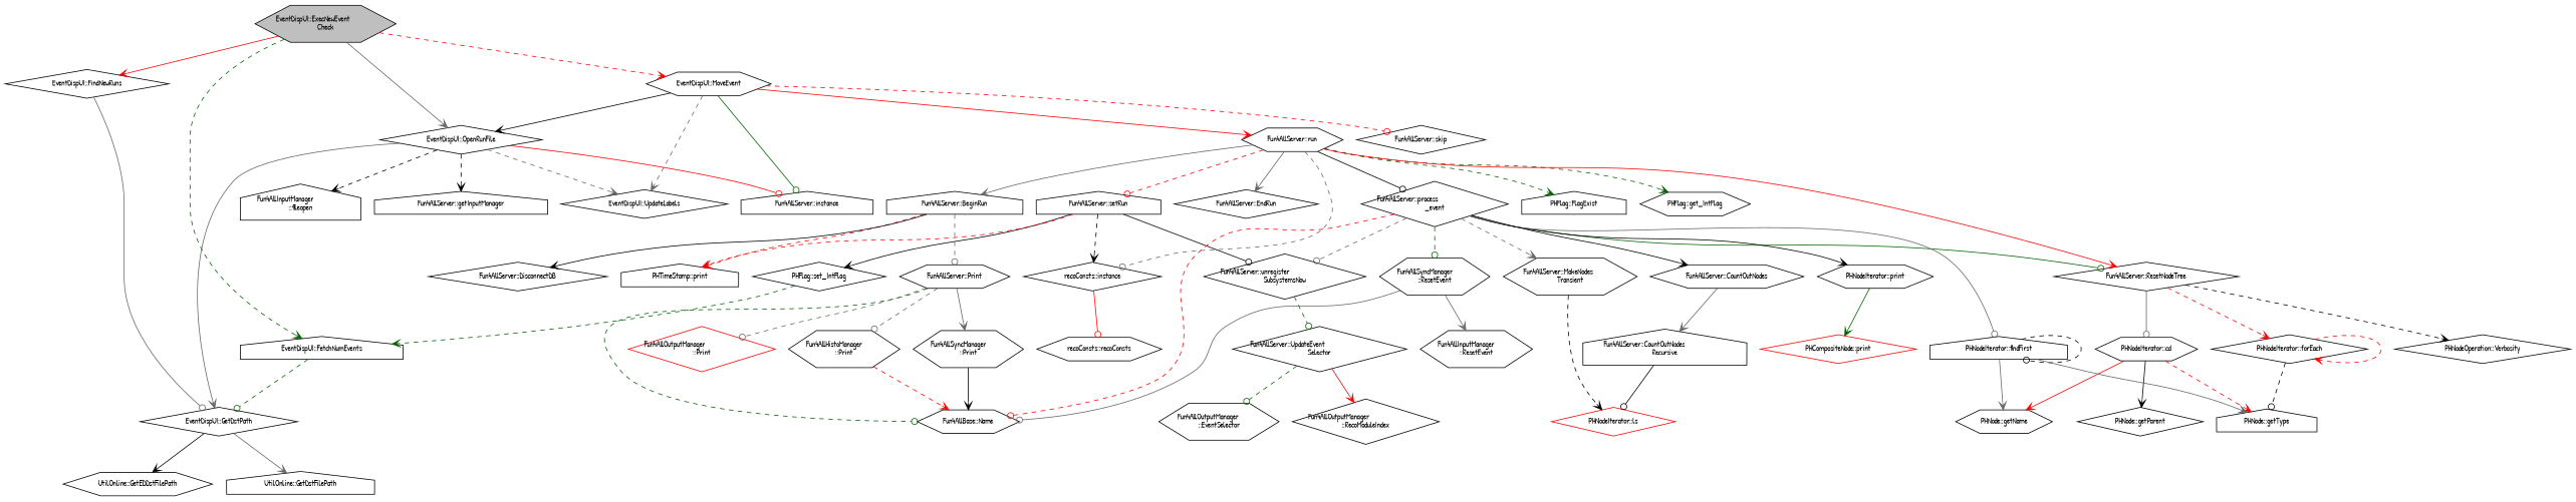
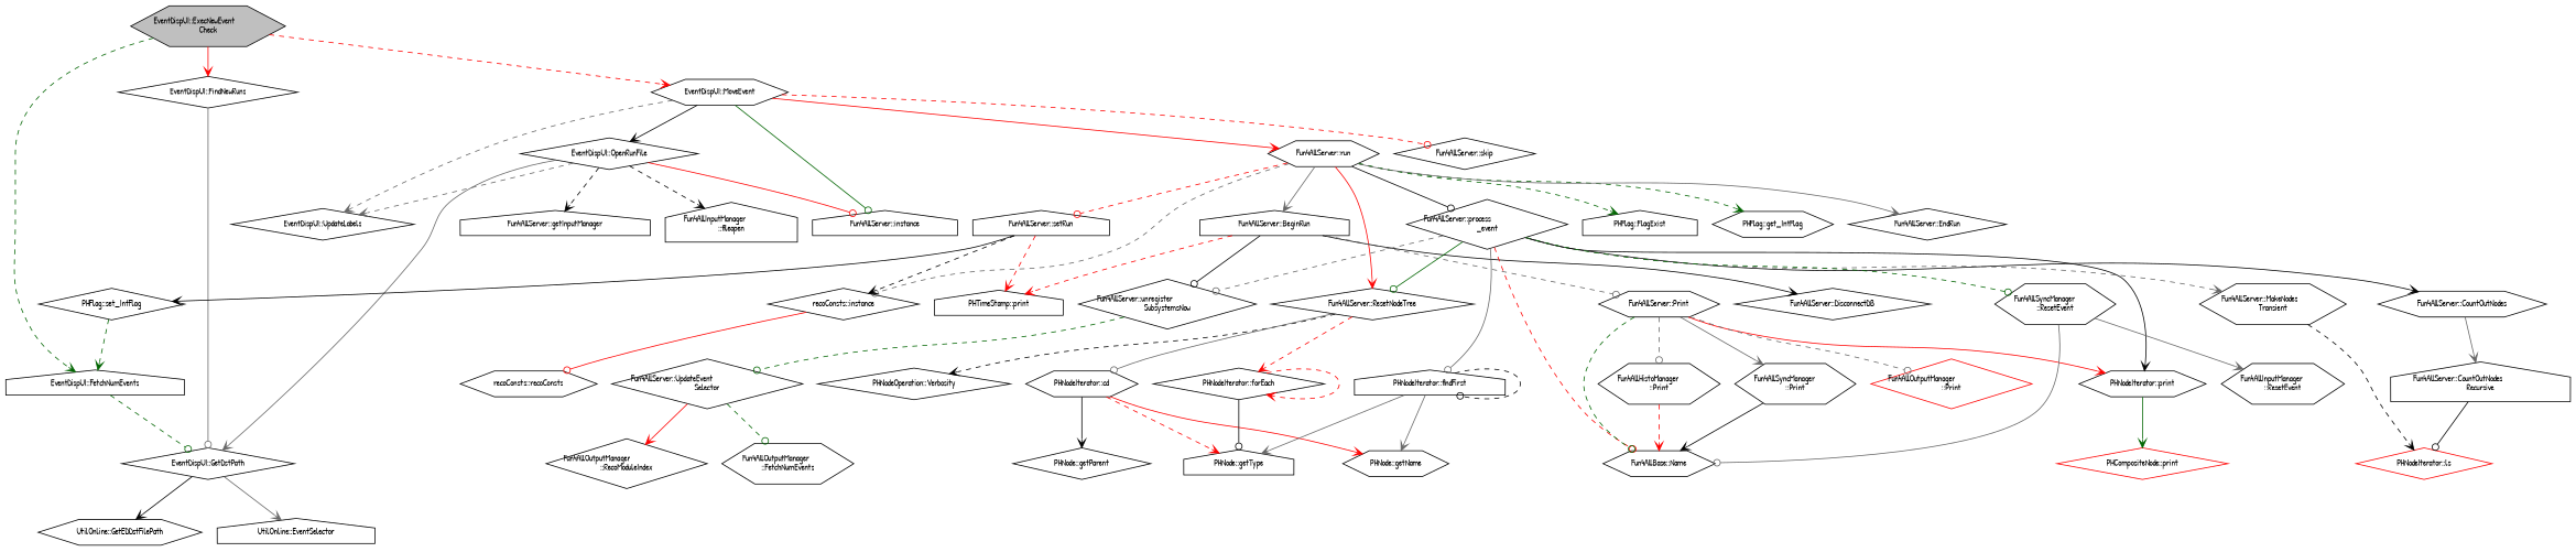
  digraph {
    fontname="Patrick Hand"
    rankdir=TB
    node [color=black fontname="Patrick Hand" fontsize=10 shape=diamond]
    edge [arrowhead=vee color=gray40 fontname="Patrick Hand" fontsize=10 labelfontname=FreeSans labelfontsize=10 style=solid]
    n1 [fillcolor=grey75 fontcolor=black height=0.2 label="EventDispUI::ExecNewEvent\lCheck" shape=hexagon style=filled width=0.4]
    n2 [height=0.2 label="EventDispUI::FetchNumEvents" shape=house width=0.4]
    n3 [height=0.2 label="EventDispUI::FindNewRuns" width=0.4]
    n4 [height=0.2 label="EventDispUI::MoveEvent" shape=hexagon width=0.4]
    n5 [height=0.2 label="EventDispUI::OpenRunFile" width=0.4]
    n6 [height=0.2 label="EventDispUI::GetDstPath" width=0.4]
    n7 [height=0.2 label="EventDispUI::UpdateLabels" width=0.4]
    n8 [height=0.2 label="Fun4AllServer::instance" shape=house width=0.4]
    n9 [height=0.2 label="Fun4AllServer::skip" width=0.4]
    n10 [height=0.2 label="Fun4AllServer::run" shape=hexagon width=0.4]
    n11 [height=0.2 label="Fun4AllServer::getInputManager" shape=house width=0.4]
    n12 [height=0.2 label="Fun4AllInputManager\l::fileopen" shape=house width=0.4]
    n13 [height=0.2 label="UtilOnline::GetEDDstFilePath" shape=hexagon width=0.4]
-   n14 [height=0.2 label="UtilOnline::GetDstFilePath" shape=house width=0.4]
+   n14 [height=0.2 label="UtilOnline::EventSelector" shape=house width=0.4]
    n15 [height=0.2 label="recoConsts::instance" width=0.4]
    n16 [height=0.2 label="PHFlag::FlagExist" shape=house width=0.4]
    n17 [height=0.2 label="PHFlag::get_IntFlag" shape=hexagon width=0.4]
    n18 [height=0.2 label="Fun4AllServer::ResetNodeTree" width=0.4]
    n19 [height=0.2 label="Fun4AllServer::setRun" shape=house width=0.4]
    n20 [height=0.2 label="Fun4AllServer::BeginRun" shape=house width=0.4]
    n21 [height=0.2 label="Fun4AllServer::EndRun" width=0.4]
    n22 [height=0.2 label="Fun4AllServer::process\l_event" width=0.4]
    n23 [height=0.2 label="recoConsts::recoConsts" shape=hexagon width=0.4]
    n24 [height=0.2 label="PHNodeOperation::Verbosity" width=0.4]
    n25 [height=0.2 label="PHNodeIterator::cd" shape=hexagon width=0.4]
    n26 [height=0.2 label="PHNodeIterator::forEach" width=0.4]
    n27 [height=0.2 label="PHFlag::set_IntFlag" width=0.4]
    n28 [height=0.2 label="PHTimeStamp::print" shape=house width=0.4]
    n29 [height=0.2 label="Fun4AllServer::unregister\lSubsystemsNow" width=0.4]
    n30 [height=0.2 label="Fun4AllServer::DisconnectDB" width=0.4]
    n31 [height=0.2 label="Fun4AllServer::Print" shape=hexagon width=0.4]
    n32 [height=0.2 label="Fun4AllBase::Name" shape=hexagon width=0.4]
    n33 [height=0.2 label="PHNodeIterator::print" shape=hexagon width=0.4]
    n34 [height=0.2 label="PHNodeIterator::findFirst" shape=house width=0.4]
    n35 [height=0.2 label="Fun4AllServer::CountOutNodes" shape=hexagon width=0.4]
    n36 [height=0.2 label="Fun4AllServer::MakeNodes\lTransient" shape=hexagon width=0.4]
    n37 [height=0.2 label="Fun4AllSyncManager\l::ResetEvent" shape=hexagon width=0.4]
    n38 [height=0.2 label="PHNode::getParent" width=0.4]
    n39 [height=0.2 label="PHNode::getType" shape=house width=0.4]
    n40 [height=0.2 label="PHNode::getName" shape=hexagon width=0.4]
    n41 [height=0.2 label="Fun4AllServer::UpdateEvent\lSelector" width=0.4]
    n42 [height=0.2 label="Fun4AllHistoManager\l::Print" shape=hexagon width=0.4]
    n43 [height=0.2 label="Fun4AllSyncManager\l::Print" shape=hexagon width=0.4]
    n44 [color=red height=0.2 label="Fun4AllOutputManager\l::Print" width=0.4]
    n45 [height=0.2 label="Fun4AllOutputManager\l::RecoModuleIndex" width=0.4]
-   n46 [height=0.2 label="Fun4AllOutputManager\l::EventSelector" shape=hexagon width=0.4]
+   n46 [height=0.2 label="Fun4AllOutputManager\l::FetchNumEvents" shape=hexagon width=0.4]
    n47 [color=red height=0.2 label="PHCompositeNode::print" width=0.4]
    n48 [height=0.2 label="Fun4AllServer::CountOutNodes\lRecursive" shape=house width=0.4]
    n49 [color=red height=0.2 label="PHNodeIterator::ls" width=0.4]
    n50 [height=0.2 label="Fun4AllInputManager\l::ResetEvent" shape=hexagon width=0.4]
    n1 -> n2 [color=darkgreen style=dashed]
    n1 -> n3 [color=red]
    n1 -> n4 [color=red style=dashed]
-   n1 -> n5
    n2 -> n6 [arrowhead=odot color=darkgreen style=dashed]
    n3 -> n6 [arrowhead=odot]
    n4 -> n5 [color=black]
    n4 -> n7 [style=dashed]
    n4 -> n8 [arrowhead=odot color=darkgreen]
    n4 -> n9 [arrowhead=odot color=red style=dashed]
    n4 -> n10 [color=red]
    n5 -> n6
    n5 -> n7 [style=dashed]
    n5 -> n8 [arrowhead=odot color=red]
    n5 -> n11 [color=black style=dashed]
    n5 -> n12 [color=black style=dashed]
    n6 -> n13 [color=black]
    n6 -> n14
    n10 -> n15 [arrowhead=odot style=dashed]
    n10 -> n16 [color=darkgreen style=dashed]
    n10 -> n17 [color=darkgreen style=dashed]
    n10 -> n18 [color=red]
    n10 -> n19 [arrowhead=odot color=red style=dashed]
    n10 -> n20
    n10 -> n21
    n10 -> n22 [arrowhead=odot color=black]
    n15 -> n23 [arrowhead=odot color=red]
    n18 -> n24 [color=black style=dashed]
    n18 -> n25 [arrowhead=odot]
    n18 -> n26 [color=red style=dashed]
    n19 -> n15 [color=black style=dashed]
    n19 -> n27 [color=black]
    n19 -> n28 [color=red style=dashed]
    n20 -> n28 [color=red style=dashed]
-   n19 -> n29 [arrowhead=odot color=black]
+   n20 -> n29 [arrowhead=odot color=black]
    n20 -> n30 [color=black]
    n20 -> n31 [arrowhead=odot style=dashed]
    n22 -> n18 [arrowhead=odot color=darkgreen]
    n22 -> n29 [arrowhead=odot style=dashed]
    n22 -> n32 [arrowhead=odot color=red style=dashed]
    n22 -> n33 [color=black]
    n22 -> n34 [arrowhead=odot]
    n22 -> n35 [color=black]
    n22 -> n36 [style=dashed]
    n22 -> n37 [arrowhead=odot color=darkgreen style=dashed]
    n25 -> n38 [color=black]
    n25 -> n39 [color=red style=dashed]
    n25 -> n40 [color=red]
    n26 -> n26 [color=red style=dashed]
-   n26 -> n39 [arrowhead=odot color=black style=dashed]
+   n26 -> n39 [arrowhead=odot color=black]
    n27 -> n2 [color=darkgreen style=dashed]
    n29 -> n41 [arrowhead=odot color=darkgreen style=dashed]
    n31 -> n32 [arrowhead=odot color=darkgreen style=dashed]
+   n31 -> n33 [color=red]
    n31 -> n42 [arrowhead=odot style=dashed]
    n31 -> n43
    n31 -> n44 [arrowhead=odot style=dashed]
    n33 -> n47 [color=darkgreen]
    n34 -> n34 [arrowhead=odot color=black style=dashed]
    n34 -> n39
    n34 -> n40
    n35 -> n48
    n36 -> n49 [color=black style=dashed]
    n37 -> n32 [arrowhead=odot]
    n37 -> n50
    n41 -> n45 [color=red]
    n41 -> n46 [arrowhead=odot color=darkgreen style=dashed]
    n42 -> n32 [color=red style=dashed]
    n43 -> n32 [color=black]
    n48 -> n49 [arrowhead=odot color=black]
  }
